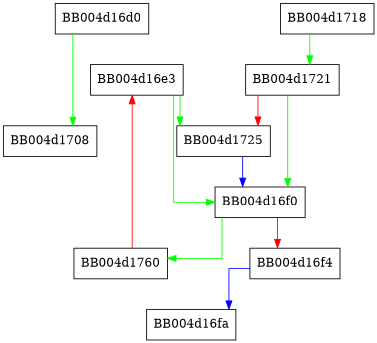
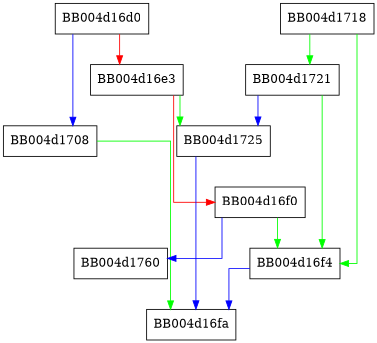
  digraph {
    splines=ortho
    node [shape=box]
    edge [color=green]
    BB004d16d0
    BB004d1708
    BB004d16e3
    BB004d16fa
    BB004d16f0
    BB004d1725
    BB004d1718
    BB004d16f4
    BB004d1721
    BB004d1760
-   BB004d16d0 -> BB004d1708
-   BB004d1760 -> BB004d16e3 [color=red]
-   BB004d16e3 -> BB004d16f0
+   BB004d16d0 -> BB004d1708 [color=blue]
+   BB004d16d0 -> BB004d16e3 [color=red]
+   BB004d1708 -> BB004d16fa
+   BB004d16e3 -> BB004d16f0 [color=red]
    BB004d16e3 -> BB004d1725
-   BB004d16f0 -> BB004d16f4 [color=red]
-   BB004d16f0 -> BB004d1760
-   BB004d1725 -> BB004d16f0 [color=blue]
+   BB004d16f0 -> BB004d16f4
+   BB004d16f0 -> BB004d1760 [color=blue]
+   BB004d1725 -> BB004d16fa [color=blue]
+   BB004d1718 -> BB004d16f4
    BB004d1718 -> BB004d1721
    BB004d16f4 -> BB004d16fa [color=blue]
-   BB004d1721 -> BB004d1725 [color=red]
-   BB004d1721 -> BB004d16f0
+   BB004d1721 -> BB004d1725 [color=blue]
+   BB004d1721 -> BB004d16f4
  }
